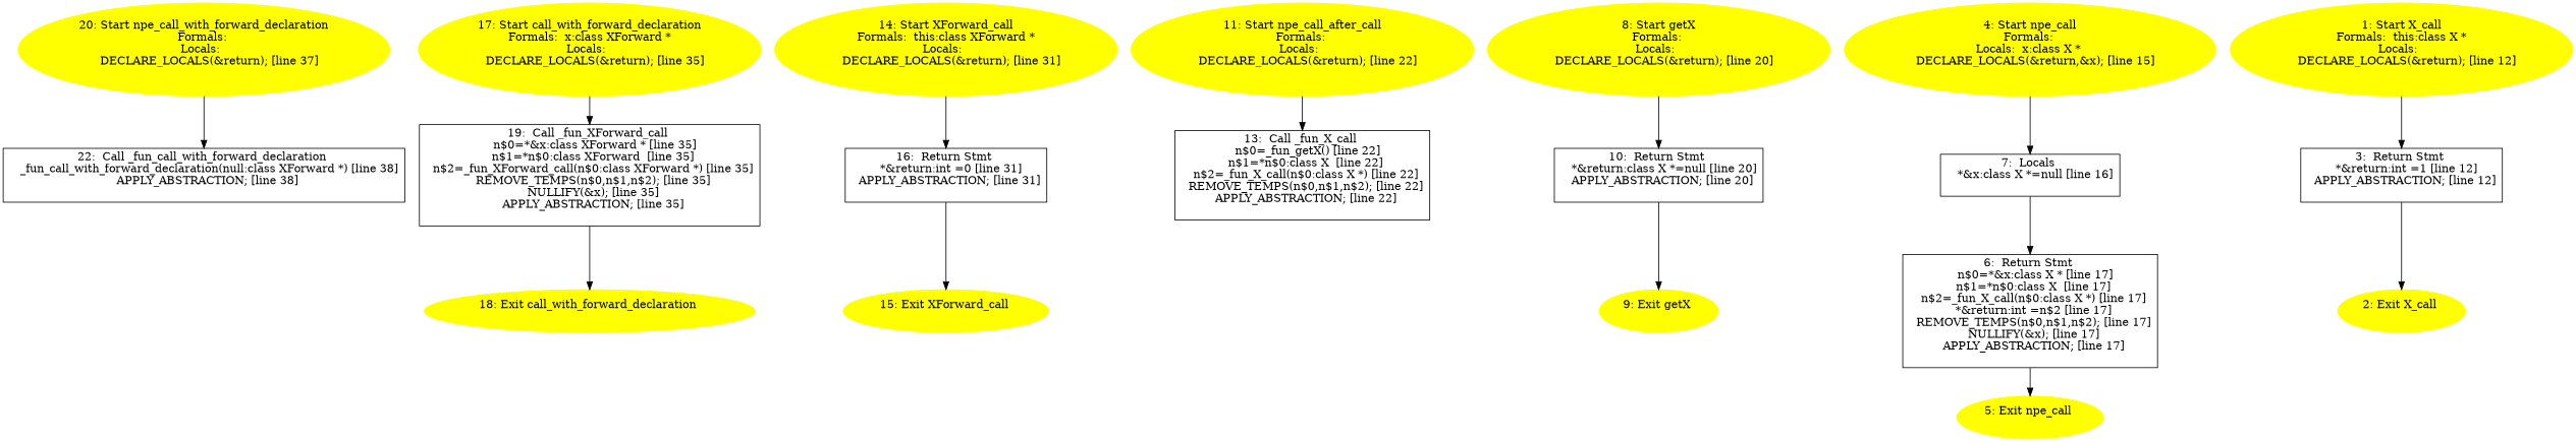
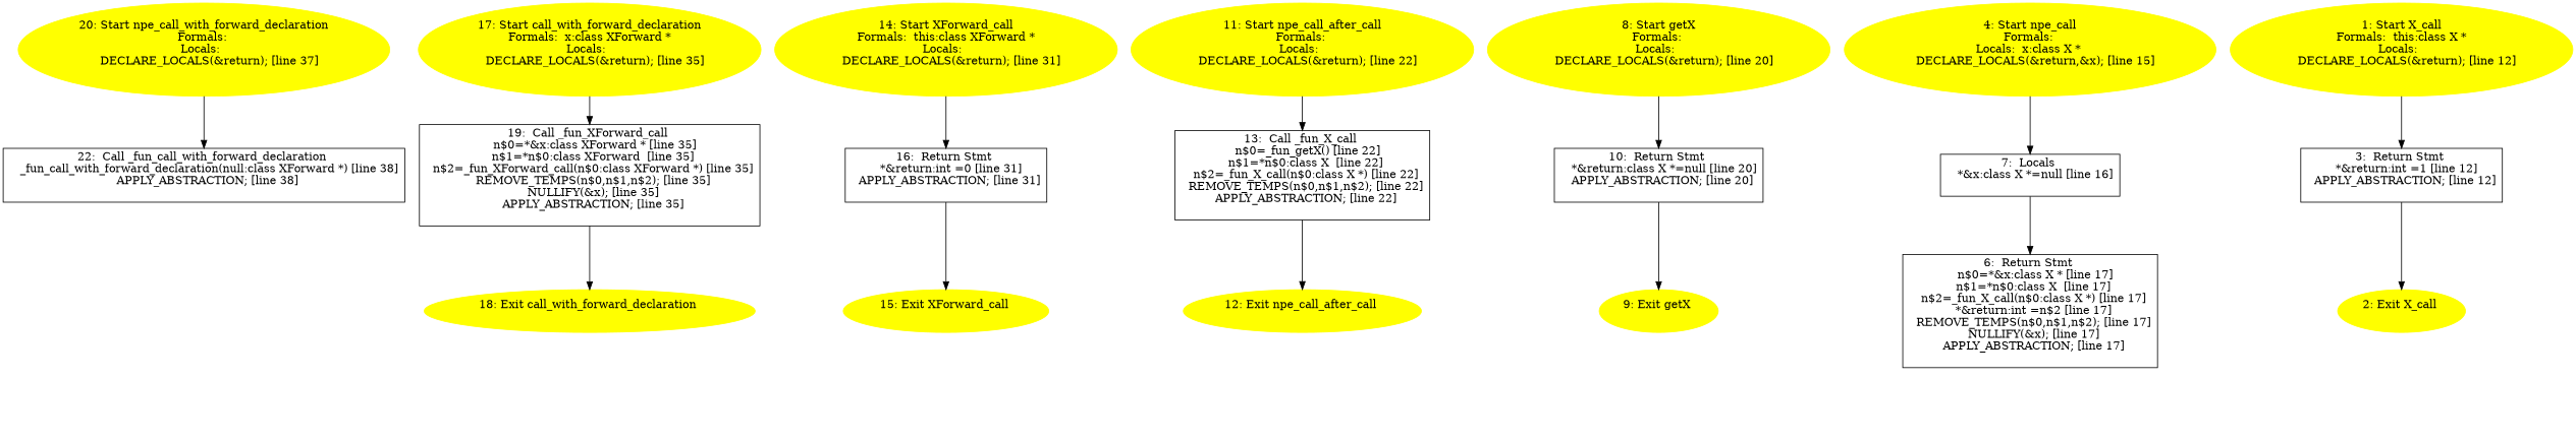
  digraph {
    node [color=yellow style=filled]
    n1 [label="22:  Call _fun_call_with_forward_declaration \n   _fun_call_with_forward_declaration(null:class XForward *) [line 38]\n  APPLY_ABSTRACTION; [line 38]\n " shape=box color="" style=""]
    n2 [label="20: Start npe_call_with_forward_declaration\nFormals: \nLocals:  \n   DECLARE_LOCALS(&return); [line 37]\n "]
    n3 [label="19:  Call _fun_XForward_call \n   n$0=*&x:class XForward * [line 35]\n  n$1=*n$0:class XForward  [line 35]\n  n$2=_fun_XForward_call(n$0:class XForward *) [line 35]\n  REMOVE_TEMPS(n$0,n$1,n$2); [line 35]\n  NULLIFY(&x); [line 35]\n  APPLY_ABSTRACTION; [line 35]\n " shape=box color="" style=""]
    n4 [label="18: Exit call_with_forward_declaration \n  "]
    n5 [label="17: Start call_with_forward_declaration\nFormals:  x:class XForward *\nLocals:  \n   DECLARE_LOCALS(&return); [line 35]\n "]
    n6 [label="16:  Return Stmt \n   *&return:int =0 [line 31]\n  APPLY_ABSTRACTION; [line 31]\n " shape=box color="" style=""]
    n7 [label="15: Exit XForward_call \n  "]
    n8 [label="14: Start XForward_call\nFormals:  this:class XForward *\nLocals:  \n   DECLARE_LOCALS(&return); [line 31]\n "]
    n9 [label="13:  Call _fun_X_call \n   n$0=_fun_getX() [line 22]\n  n$1=*n$0:class X  [line 22]\n  n$2=_fun_X_call(n$0:class X *) [line 22]\n  REMOVE_TEMPS(n$0,n$1,n$2); [line 22]\n  APPLY_ABSTRACTION; [line 22]\n " shape=box color="" style=""]
+   n10 [label="12: Exit npe_call_after_call \n  "]
    n11 [label="11: Start npe_call_after_call\nFormals: \nLocals:  \n   DECLARE_LOCALS(&return); [line 22]\n "]
    n12 [label="10:  Return Stmt \n   *&return:class X *=null [line 20]\n  APPLY_ABSTRACTION; [line 20]\n " shape=box color="" style=""]
    n13 [label="9: Exit getX \n  "]
    n14 [label="8: Start getX\nFormals: \nLocals:  \n   DECLARE_LOCALS(&return); [line 20]\n "]
    n15 [label="7:  Locals \n   *&x:class X *=null [line 16]\n " shape=box color="" style=""]
    n16 [label="6:  Return Stmt \n   n$0=*&x:class X * [line 17]\n  n$1=*n$0:class X  [line 17]\n  n$2=_fun_X_call(n$0:class X *) [line 17]\n  *&return:int =n$2 [line 17]\n  REMOVE_TEMPS(n$0,n$1,n$2); [line 17]\n  NULLIFY(&x); [line 17]\n  APPLY_ABSTRACTION; [line 17]\n " shape=box color="" style=""]
-   n17 [label="5: Exit npe_call \n  "]
    n18 [label="4: Start npe_call\nFormals: \nLocals:  x:class X * \n   DECLARE_LOCALS(&return,&x); [line 15]\n "]
    n19 [label="3:  Return Stmt \n   *&return:int =1 [line 12]\n  APPLY_ABSTRACTION; [line 12]\n " shape=box color="" style=""]
    n20 [label="2: Exit X_call \n  "]
    n21 [label="1: Start X_call\nFormals:  this:class X *\nLocals:  \n   DECLARE_LOCALS(&return); [line 12]\n "]
    n2 -> n1
    n3 -> n4
    n5 -> n3
    n6 -> n7
    n8 -> n6
+   n9 -> n10
    n11 -> n9
    n12 -> n13
    n14 -> n12
    n15 -> n16
-   n16 -> n17
    n18 -> n15
    n19 -> n20
    n21 -> n19
  }
